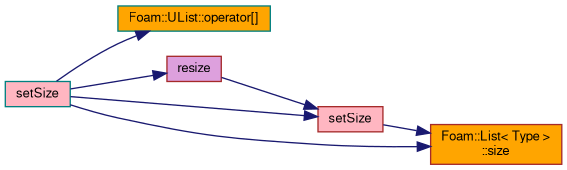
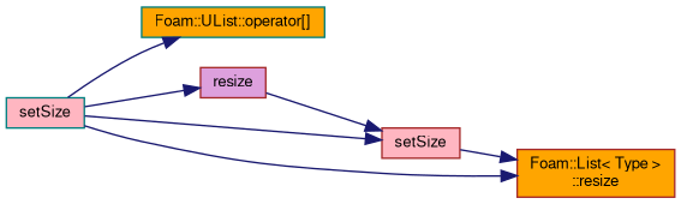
  digraph {
    rankdir=LR
    node [color=brown fillcolor=lightpink fontname=FreeSans fontsize=10 shape=record style=filled]
    edge [color=midnightblue fontname=FreeSans fontsize=10 labelfontname=FreeSans labelfontsize=10 style=solid]
    n1 [color=teal fontcolor=black height=0.2 label=setSize width=0.4]
    n2 [color=teal height=0.2 label="Foam::UList::operator[]" width=0.4 fillcolor=orange]
    n3 [height=0.2 label=resize width=0.4 fillcolor=plum]
    n4 [height=0.2 label=setSize width=0.4]
-   n5 [height=0.2 label="Foam::List\< Type \>\l::size" width=0.4 fillcolor=orange]
+   n5 [height=0.2 label="Foam::List\< Type \>\l::resize" width=0.4 fillcolor=orange]
    n1 -> n2
    n1 -> n3
    n1 -> n4
    n1 -> n5
    n3 -> n4
    n4 -> n5
  }
